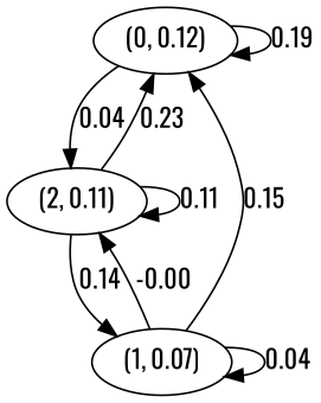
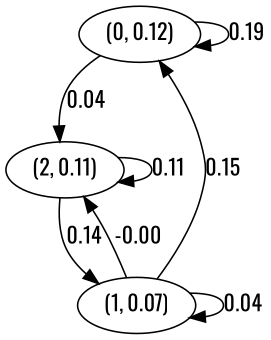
  digraph {
    fontname=Oswald
    node [fontname=Oswald]
    edge [fontname=Oswald]
    n1 [label="(0, 0.12)"]
    n2 [label="(2, 0.11)"]
    n3 [label="(1, 0.07)"]
    n1 -> n1 [label=0.19]
    n1 -> n2 [label=0.04]
-   n2 -> n1 [label=0.23]
    n2 -> n2 [label=0.11]
    n2 -> n3 [label=0.14]
    n3 -> n1 [label=0.15]
    n3 -> n2 [label=-0.00]
    n3 -> n3 [label=0.04]
  }
